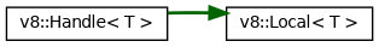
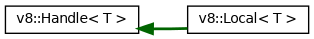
  digraph {
    rankdir=LR
    node [color=black fillcolor=white fontname=Helvetica fontsize=10 shape=record style=filled]
    n1 [height=0.2 label="v8::Handle\< T \>" width=0.4]
    n2 [height=0.2 label="v8::Local\< T \>" width=0.4]
-   n2 -> n1 [color=darkgreen dir=back fontname=Helvetica fontsize=10 labelfontname=Helvetica labelfontsize=10 style=bold]
+   n1 -> n2 [color=darkgreen dir=back fontname=Helvetica fontsize=10 labelfontname=Helvetica labelfontsize=10 style=bold]
  }
